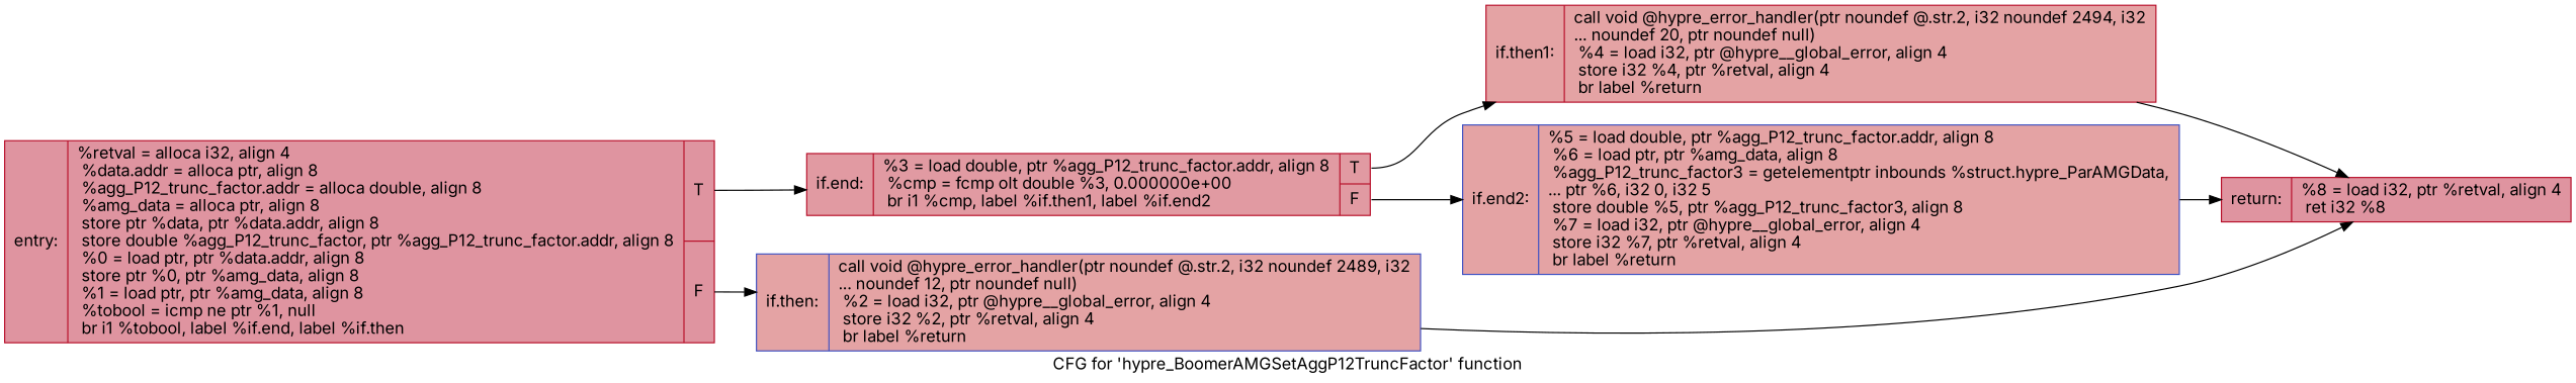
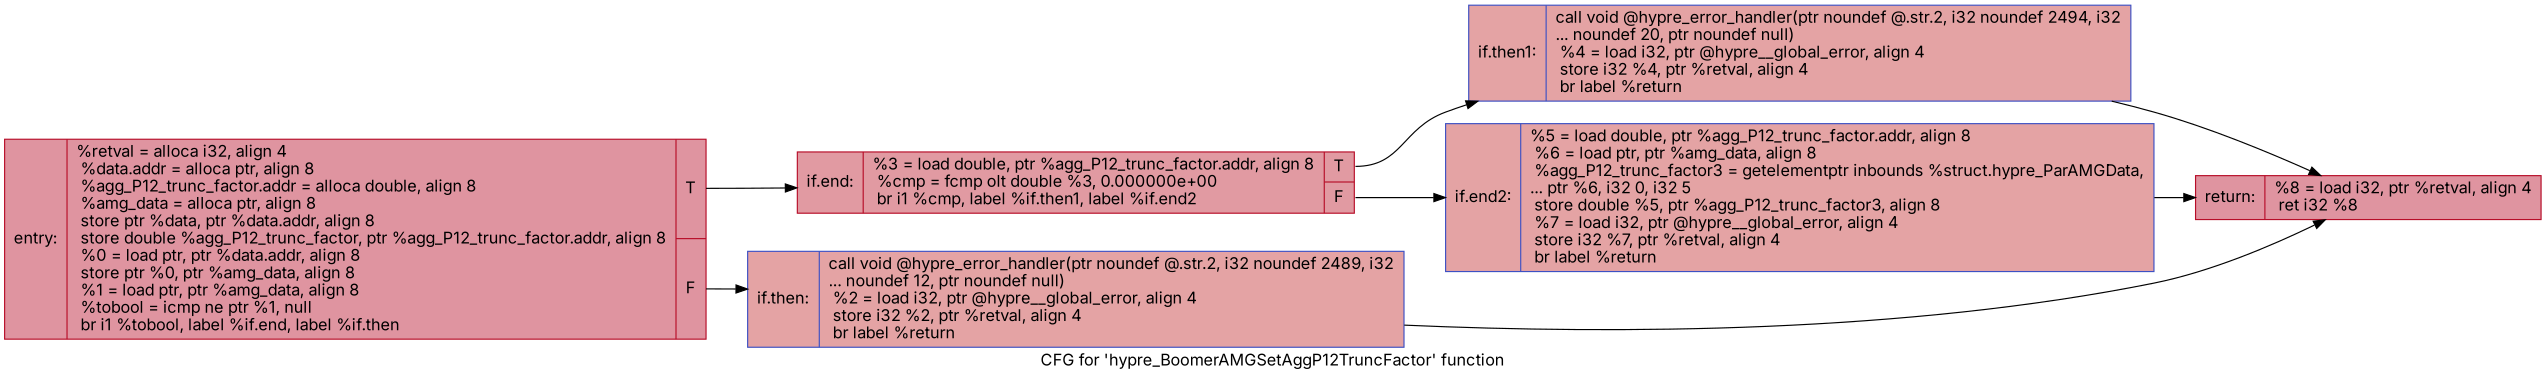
  digraph {
    label="CFG for 'hypre_BoomerAMGSetAggP12TruncFactor' function"
    rankdir=LR
    fontname=Inter
    node [color="#b70d28ff" fillcolor="#c32e3170" fontname=Inter shape=record style=filled]
    edge [fontname=Inter]
    n1 [fillcolor="#b70d2870" label="{entry:\l|  %retval = alloca i32, align 4\l  %data.addr = alloca ptr, align 8\l  %agg_P12_trunc_factor.addr = alloca double, align 8\l  %amg_data = alloca ptr, align 8\l  store ptr %data, ptr %data.addr, align 8\l  store double %agg_P12_trunc_factor, ptr %agg_P12_trunc_factor.addr, align 8\l  %0 = load ptr, ptr %data.addr, align 8\l  store ptr %0, ptr %amg_data, align 8\l  %1 = load ptr, ptr %amg_data, align 8\l  %tobool = icmp ne ptr %1, null\l  br i1 %tobool, label %if.end, label %if.then\l|{<s0>T|<s1>F}}"]
    n2 [fillcolor="#bb1b2c70" label="{if.end:\l|  %3 = load double, ptr %agg_P12_trunc_factor.addr, align 8\l  %cmp = fcmp olt double %3, 0.000000e+00\l  br i1 %cmp, label %if.then1, label %if.end2\l|{<s0>T|<s1>F}}"]
    n3 [color="#3d50c3ff" label="{if.then:\l|  call void @hypre_error_handler(ptr noundef @.str.2, i32 noundef 2489, i32\l... noundef 12, ptr noundef null)\l  %2 = load i32, ptr @hypre__global_error, align 4\l  store i32 %2, ptr %retval, align 4\l  br label %return\l}"]
-   n4 [label="{if.then1:\l|  call void @hypre_error_handler(ptr noundef @.str.2, i32 noundef 2494, i32\l... noundef 20, ptr noundef null)\l  %4 = load i32, ptr @hypre__global_error, align 4\l  store i32 %4, ptr %retval, align 4\l  br label %return\l}"]
+   n4 [color="#3d50c3ff" label="{if.then1:\l|  call void @hypre_error_handler(ptr noundef @.str.2, i32 noundef 2494, i32\l... noundef 20, ptr noundef null)\l  %4 = load i32, ptr @hypre__global_error, align 4\l  store i32 %4, ptr %retval, align 4\l  br label %return\l}"]
    n5 [color="#3d50c3ff" label="{if.end2:\l|  %5 = load double, ptr %agg_P12_trunc_factor.addr, align 8\l  %6 = load ptr, ptr %amg_data, align 8\l  %agg_P12_trunc_factor3 = getelementptr inbounds %struct.hypre_ParAMGData,\l... ptr %6, i32 0, i32 5\l  store double %5, ptr %agg_P12_trunc_factor3, align 8\l  %7 = load i32, ptr @hypre__global_error, align 4\l  store i32 %7, ptr %retval, align 4\l  br label %return\l}"]
    n6 [fillcolor="#b70d2870" label="{return:\l|  %8 = load i32, ptr %retval, align 4\l  ret i32 %8\l}"]
    n1 -> n2 [tailport=s0]
    n1 -> n3 [tailport=s1]
    n2 -> n4 [tailport=s0]
    n2 -> n5 [tailport=s1]
    n3 -> n6
    n4 -> n6
    n5 -> n6
  }
